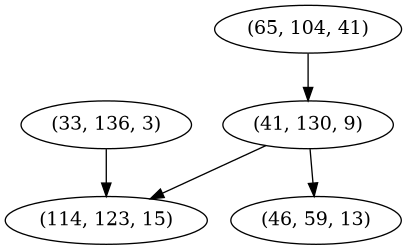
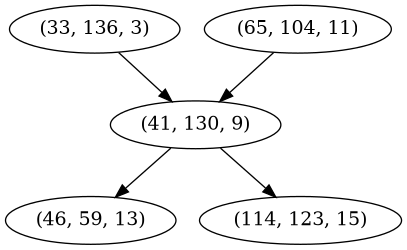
  digraph {
    "(33, 136, 3)"
    "(41, 130, 9)"
    n3 [label="(46, 59, 13)"]
    "(114, 123, 15)"
-   "(65, 104, 11)" [label="(65, 104, 41)"]
-   "(33, 136, 3)" -> "(114, 123, 15)"
+   "(65, 104, 11)"
+   "(33, 136, 3)" -> "(41, 130, 9)"
    "(41, 130, 9)" -> n3
    "(41, 130, 9)" -> "(114, 123, 15)"
    "(65, 104, 11)" -> "(41, 130, 9)"
  }
